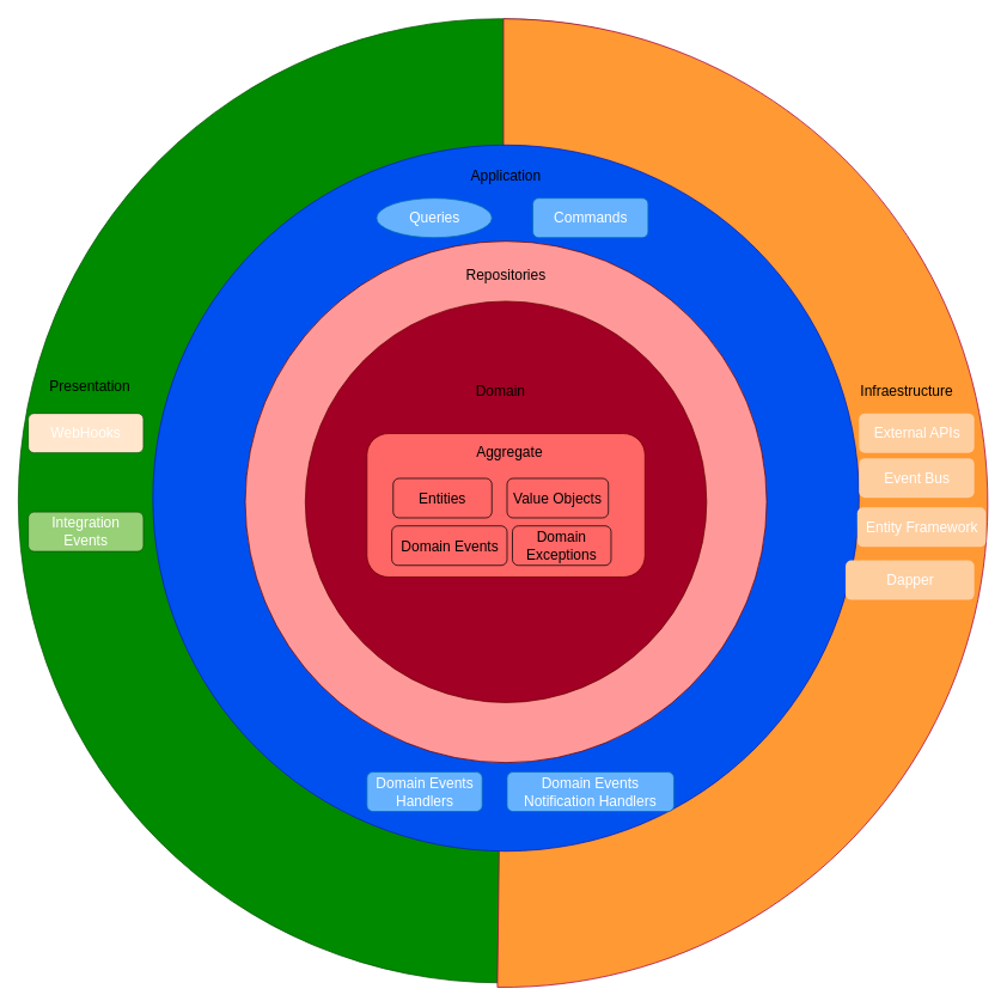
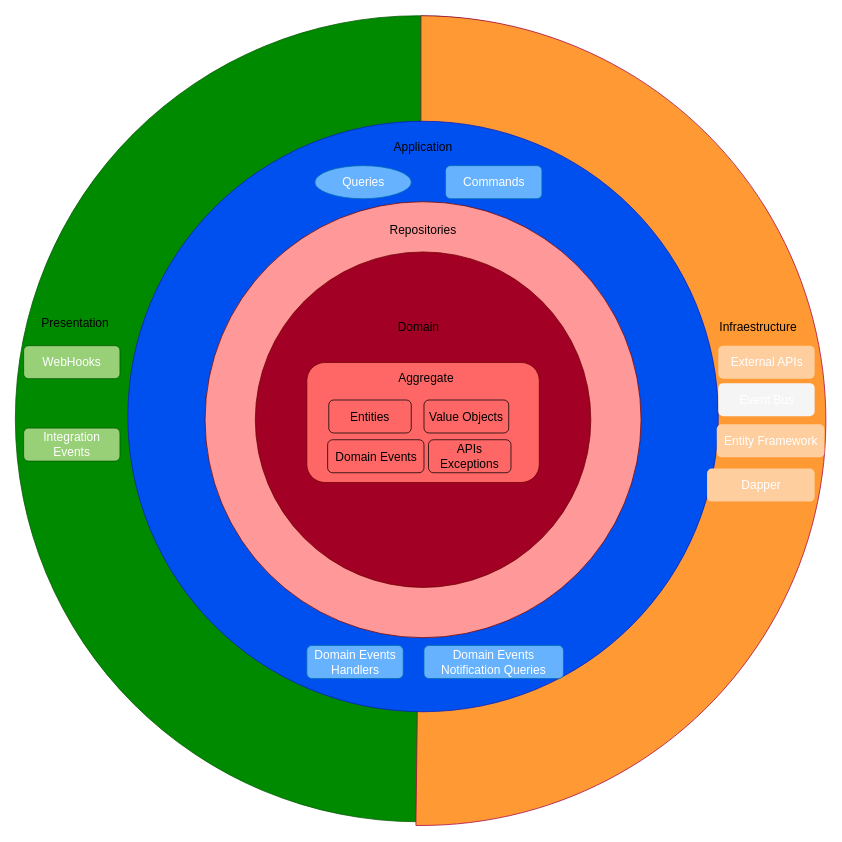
  <mxCell id="0" />
  <mxCell id="1" parent="0" />
  <mxCell id="2" value="Domain" style="ellipse;whiteSpace=wrap;html=1;aspect=fixed;fillColor=#008a00;fontColor=#ffffff;strokeColor=#005700;shadow=0;" parent="1" vertex="1"><mxGeometry x="20" y="20" width="1075" height="1075" as="geometry" /></mxCell>
  <mxCell id="3" value="" style="verticalLabelPosition=bottom;verticalAlign=top;html=1;shape=mxgraph.basic.pie;startAngle=0;endAngle=0.502;rotation=0;fillColor=#FF9933;fontColor=#ffffff;strokeColor=#A50040;" parent="1" vertex="1"><mxGeometry x="21" y="20" width="1080" height="1080" as="geometry" /></mxCell>
  <mxCell id="4" value="" style="ellipse;whiteSpace=wrap;html=1;aspect=fixed;fillColor=#0050ef;fontColor=#ffffff;strokeColor=#001DBC;" parent="1" vertex="1"><mxGeometry x="170" y="160.75" width="787.5" height="787.5" as="geometry" /></mxCell>
  <mxCell id="5" value="" style="ellipse;whiteSpace=wrap;html=1;aspect=fixed;fillColor=#FF9999;strokeColor=#6F0000;fontColor=#ffffff;" parent="1" vertex="1"><mxGeometry x="273" y="268" width="581.5" height="581.5" as="geometry" /></mxCell>
  <mxCell id="6" value="" style="ellipse;whiteSpace=wrap;html=1;aspect=fixed;fillColor=#a20025;strokeColor=#6F0000;fontColor=#ffffff;" parent="1" vertex="1"><mxGeometry x="340" y="335" width="447.5" height="447.5" as="geometry" /></mxCell>
  <mxCell id="7" value="" style="rounded=1;whiteSpace=wrap;html=1;fillColor=#FF6666;strokeColor=#6F0000;fontColor=#ffffff;" parent="1" vertex="1"><mxGeometry x="408.75" y="482.5" width="310" height="160" as="geometry" /></mxCell>
  <mxCell id="8" value="Entities" style="rounded=1;whiteSpace=wrap;html=1;fontSize=16;fillColor=#ff6666;" parent="1" vertex="1"><mxGeometry x="438" y="532.5" width="110" height="44" as="geometry" /></mxCell>
  <mxCell id="9" value="Value Objects" style="rounded=1;whiteSpace=wrap;html=1;fontSize=16;fillColor=#FF6666;" parent="1" vertex="1"><mxGeometry x="565" y="532.5" width="113" height="44" as="geometry" /></mxCell>
  <mxCell id="10" value="Domain Events" style="rounded=1;whiteSpace=wrap;html=1;fontSize=16;fillColor=#FF6666;" parent="1" vertex="1"><mxGeometry x="436.5" y="585.5" width="128.5" height="44" as="geometry" /></mxCell>
  <mxCell id="11" value="&lt;font style=&quot;font-size: 16px;&quot;&gt;Aggregate&lt;/font&gt;" style="text;html=1;strokeColor=none;fillColor=none;align=center;verticalAlign=middle;whiteSpace=wrap;rounded=0;" parent="1" vertex="1"><mxGeometry x="538" y="487.5" width="60" height="30" as="geometry" /></mxCell>
  <mxCell id="12" value="&lt;font style=&quot;font-size: 16px;&quot;&gt;Domain&lt;/font&gt;" style="text;html=1;strokeColor=none;fillColor=none;align=center;verticalAlign=middle;whiteSpace=wrap;rounded=0;" parent="1" vertex="1"><mxGeometry x="528" y="420" width="60" height="30" as="geometry" /></mxCell>
  <mxCell id="13" value="&lt;font style=&quot;font-size: 16px;&quot;&gt;Repositories&lt;/font&gt;" style="text;html=1;strokeColor=none;fillColor=none;align=center;verticalAlign=middle;whiteSpace=wrap;rounded=0;" parent="1" vertex="1"><mxGeometry x="533.75" y="290" width="60" height="30" as="geometry" /></mxCell>
  <mxCell id="14" value="&lt;font style=&quot;font-size: 16px;&quot;&gt;Application&lt;/font&gt;" style="text;html=1;strokeColor=none;fillColor=none;align=center;verticalAlign=middle;whiteSpace=wrap;rounded=0;" parent="1" vertex="1"><mxGeometry x="533.75" y="180" width="60" height="30" as="geometry" /></mxCell>
  <mxCell id="15" value="Domain Events Handlers" style="rounded=1;whiteSpace=wrap;html=1;fontSize=16;fillColor=#66B2FF;fontColor=#ffffff;strokeColor=#006EAF;" parent="1" vertex="1"><mxGeometry x="408.75" y="860" width="128.5" height="44" as="geometry" /></mxCell>
  <mxCell id="16" value="Queries" style="ellipse;whiteSpace=wrap;html=1;fontSize=16;fillColor=#66B2FF;fontColor=#ffffff;strokeColor=#006EAF;" parent="1" vertex="1"><mxGeometry x="419.5" y="220" width="128.5" height="44" as="geometry" /></mxCell>
  <mxCell id="17" value="Commands" style="rounded=1;whiteSpace=wrap;html=1;fontSize=16;fillColor=#66B2FF;fontColor=#ffffff;strokeColor=#006EAF;" parent="1" vertex="1"><mxGeometry x="593.75" y="220" width="128.5" height="44" as="geometry" /></mxCell>
- <mxCell id="18" value="WebHooks" style="rounded=1;whiteSpace=wrap;html=1;fontSize=16;fillColor=#ffe6cc;strokeColor=#005700;fontColor=#ffffff;" parent="1" vertex="1"><mxGeometry x="31" y="460" width="128.5" height="44" as="geometry" /></mxCell>
+ <mxCell id="18" value="WebHooks" style="rounded=1;whiteSpace=wrap;html=1;fontSize=16;fillColor=#97D077;strokeColor=#005700;fontColor=#ffffff;" parent="1" vertex="1"><mxGeometry x="31" y="460" width="128.5" height="44" as="geometry" /></mxCell>
  <mxCell id="19" value="Integration Events" style="rounded=1;whiteSpace=wrap;html=1;fontSize=16;fillColor=#97D077;strokeColor=#005700;fontColor=#ffffff;" parent="1" vertex="1"><mxGeometry x="31" y="570" width="128.5" height="44" as="geometry" /></mxCell>
  <mxCell id="20" value="&lt;font style=&quot;font-size: 16px;&quot;&gt;Presentation&lt;/font&gt;" style="text;html=1;strokeColor=none;fillColor=none;align=center;verticalAlign=middle;whiteSpace=wrap;rounded=0;" parent="1" vertex="1"><mxGeometry x="70.25" y="414" width="60" height="30" as="geometry" /></mxCell>
  <mxCell id="21" value="&lt;font style=&quot;font-size: 16px;&quot;&gt;Infraestructure&lt;/font&gt;" style="text;html=1;strokeColor=none;fillColor=none;align=center;verticalAlign=middle;whiteSpace=wrap;rounded=0;" parent="1" vertex="1"><mxGeometry x="981" y="420" width="60" height="30" as="geometry" /></mxCell>
  <mxCell id="22" value="External APIs" style="rounded=1;whiteSpace=wrap;html=1;fontSize=16;fillColor=#FFCE9F;strokeColor=none;fontColor=#ffffff;" parent="1" vertex="1"><mxGeometry x="957.5" y="460" width="128.5" height="44" as="geometry" /></mxCell>
- <mxCell id="23" value="Event Bus" style="rounded=1;whiteSpace=wrap;html=1;fontSize=16;fillColor=#FFCE9F;strokeColor=none;fontColor=#ffffff;" parent="1" vertex="1"><mxGeometry x="957.5" y="510" width="128.5" height="44" as="geometry" /></mxCell>
+ <mxCell id="23" value="Event Bus" style="rounded=1;whiteSpace=wrap;html=1;fontSize=16;fillColor=#f5f5f5;strokeColor=none;fontColor=#ffffff;" parent="1" vertex="1"><mxGeometry x="957.5" y="510" width="128.5" height="44" as="geometry" /></mxCell>
  <mxCell id="24" value="Entity Framework" style="rounded=1;whiteSpace=wrap;html=1;fontSize=16;fillColor=#FFCE9F;strokeColor=none;fontColor=#ffffff;" parent="1" vertex="1"><mxGeometry x="955.5" y="565" width="143.5" height="44" as="geometry" /></mxCell>
  <mxCell id="25" value="Dapper" style="rounded=1;whiteSpace=wrap;html=1;fontSize=16;fillColor=#FFCE9F;strokeColor=none;fontColor=#ffffff;" parent="1" vertex="1"><mxGeometry x="942.5" y="624" width="143.5" height="44" as="geometry" /></mxCell>
- <mxCell id="26" value="Domain Events Notification Handlers" style="rounded=1;whiteSpace=wrap;html=1;fontSize=16;fillColor=#66B2FF;fontColor=#ffffff;strokeColor=#006EAF;" parent="1" vertex="1"><mxGeometry x="565" y="860" width="186" height="44" as="geometry" /></mxCell>
- <mxCell id="27" value="Domain Exceptions" style="rounded=1;whiteSpace=wrap;html=1;fontSize=16;fillColor=#FF6666;" parent="1" vertex="1"><mxGeometry x="571" y="585.5" width="110" height="44" as="geometry" /></mxCell>
+ <mxCell id="26" value="Domain Events Notification Queries" style="rounded=1;whiteSpace=wrap;html=1;fontSize=16;fillColor=#66B2FF;fontColor=#ffffff;strokeColor=#006EAF;" parent="1" vertex="1"><mxGeometry x="565" y="860" width="186" height="44" as="geometry" /></mxCell>
+ <mxCell id="27" value="APIs Exceptions" style="rounded=1;whiteSpace=wrap;html=1;fontSize=16;fillColor=#FF6666;" parent="1" vertex="1"><mxGeometry x="571" y="585.5" width="110" height="44" as="geometry" /></mxCell>
